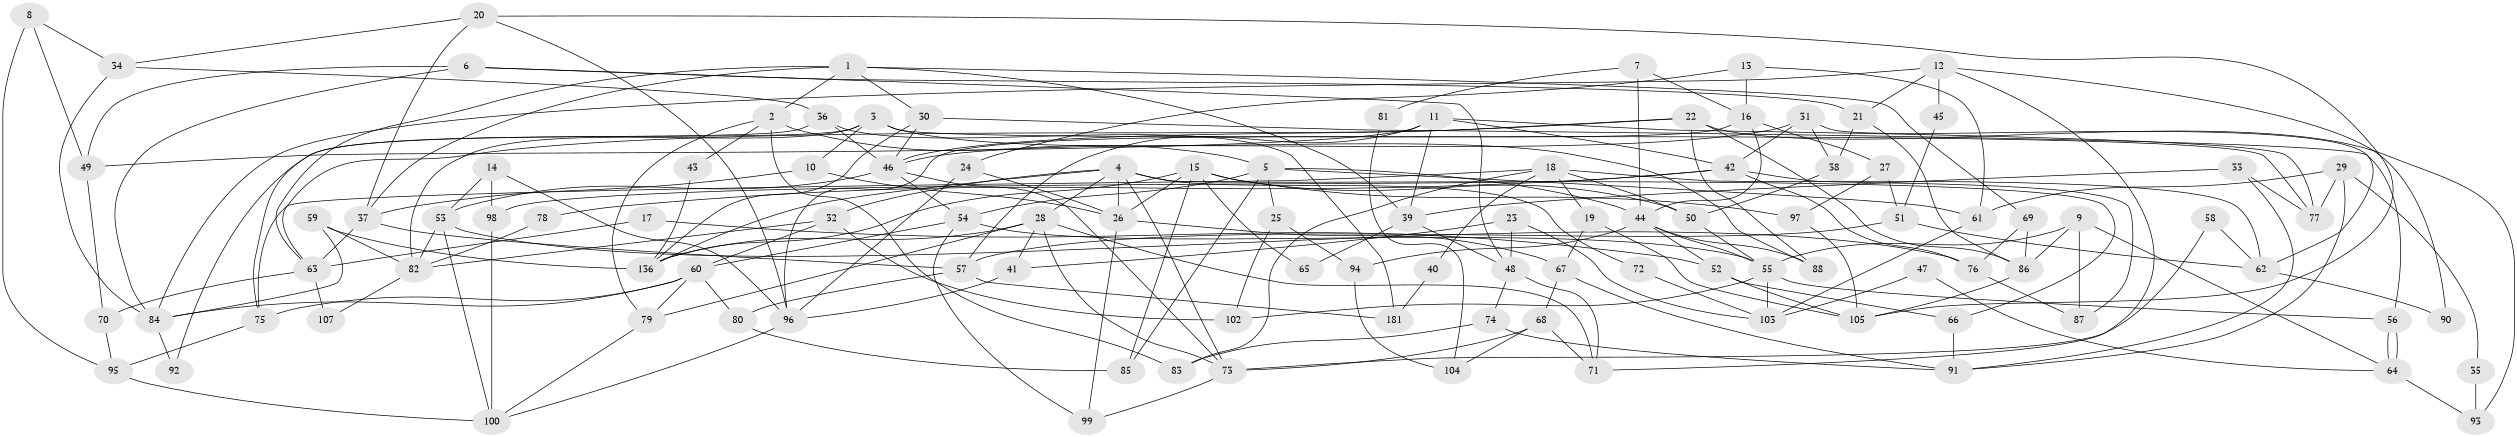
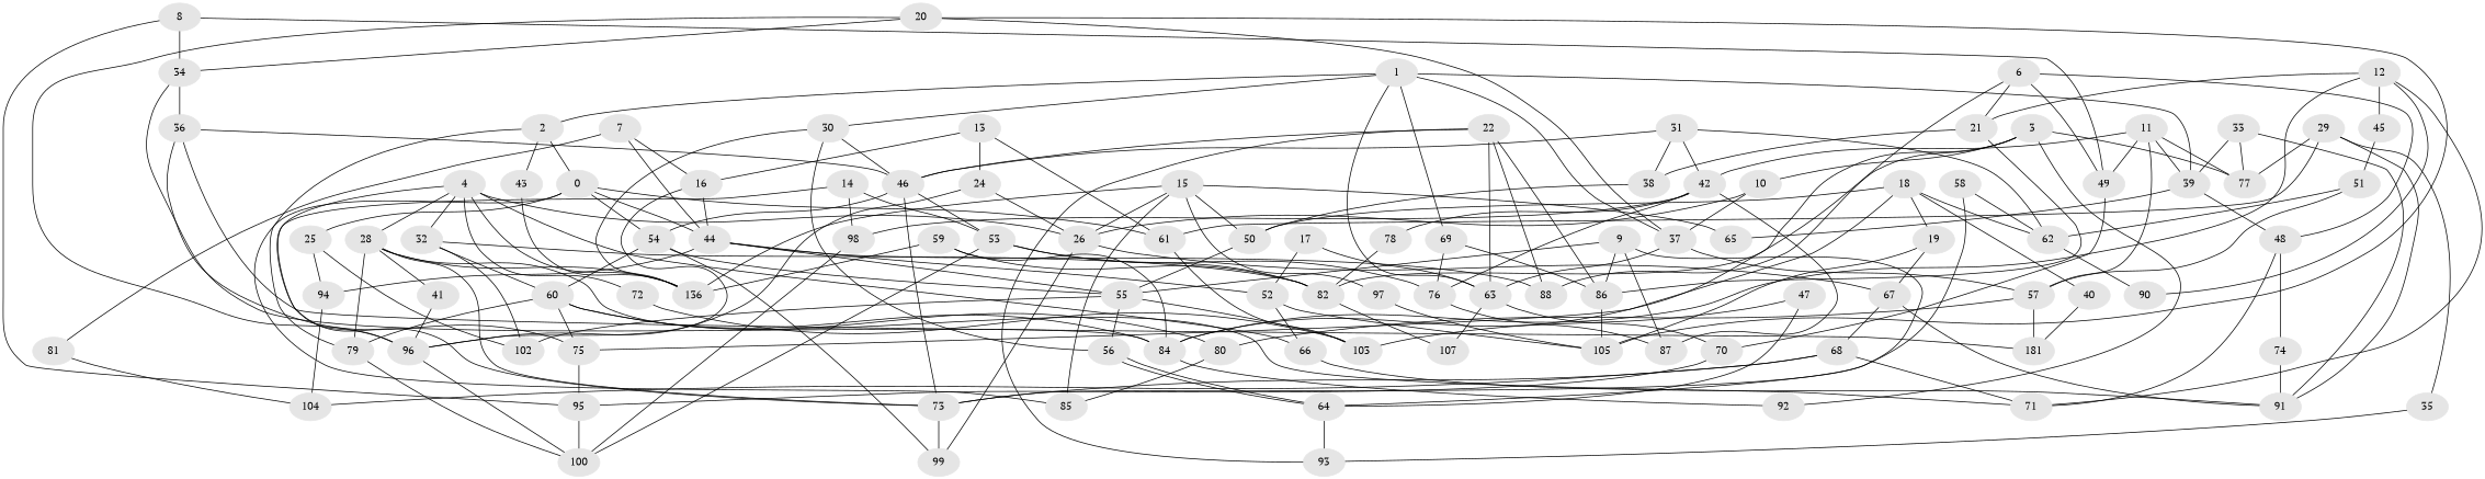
  graph {
    fontname="PT Serif"
    node [color=gray90 fontname="PT Serif" style=filled]
    edge [fontname="PT Serif"]
    1
    2
    30
    37
    39
    63
    69
-   5
+   5 [label=0]
    43
    79
-   83
    n12 [label=136]
    46
    56
    57
    48
    65
    70
    107
    86
    76
    25
    44
    54
    61
    85
    100
    3
    10
    77
    82
    88
    92
    26
    4
    28
    32
    66
    72
    73
    67
    99
    71
    41
    102
    60
    91
    103
    94
    55
    52
    6
    21
    49
    84
    38
    74
    7
    16
    81
    96
-   27
    104
    8
    34
    95
    36
    9
    64
    87
    93
    105
    11
    42
    98
    78
    n77 [label=181]
    80
    12
    45
    90
    51
    13
    24
    14
    53
    15
    50
    97
    17
    18
    19
    40
    62
    75
    68
    20
    22
-   23
    29
    35
    31
    33
    47
    58
    59
    1 -- 2
    1 -- 30
    1 -- 37
    1 -- 39
    1 -- 63
    1 -- 69
    2 -- 5
    2 -- 43
    2 -- 79
-   2 -- 83
    30 -- n12
    30 -- 46
    30 -- 56
    37 -- 63
    37 -- 57
    39 -- 48
    39 -- 65
    63 -- 70
    63 -- 107
    69 -- 86
    69 -- 76
    5 -- 25
    5 -- 44
    5 -- 54
    5 -- 61
    5 -- 85
    43 -- n12
    79 -- 100
    46 -- 54
    46 -- 73
    46 -- 53
    56 -- 64
    56 -- 64
    57 -- n77
    57 -- 80
    48 -- 71
    48 -- 74
    70 -- 95
    86 -- 105
    76 -- 87
    25 -- 102
    25 -- 94
    44 -- 88
    44 -- 94
    44 -- 55
    44 -- 52
    54 -- 99
    54 -- 60
    54 -- 55
    61 -- 103
    3 -- 10
    3 -- 77
    3 -- 82
    3 -- 88
    3 -- 92
    10 -- 37
    10 -- 26
    82 -- 107
    26 -- 67
    26 -- 99
    4 -- n12
    4 -- 26
    4 -- 28
    4 -- 32
    4 -- 66
    4 -- 72
    4 -- 73
    28 -- 79
    28 -- n12
    28 -- 73
    28 -- 71
    28 -- 41
    32 -- 82
    32 -- 102
    32 -- 60
    66 -- 91
    72 -- 103
    73 -- 99
    67 -- 91
    67 -- 68
    41 -- 96
    60 -- 79
    60 -- 84
    60 -- 80
    60 -- 75
    94 -- 104
    55 -- 56
    55 -- 102
    55 -- 103
    52 -- 66
    52 -- 105
    6 -- 48
    6 -- 21
    6 -- 49
    6 -- 84
    21 -- 86
    21 -- 38
    49 -- 70
    84 -- 92
    38 -- 50
-   74 -- 83
    74 -- 91
    7 -- 44
    7 -- 16
    7 -- 81
    16 -- 44
    16 -- 96
-   16 -- 27
    81 -- 104
    96 -- 100
-   27 -- 51
-   27 -- 97
    8 -- 49
    8 -- 34
    8 -- 95
    34 -- 84
    34 -- 36
    95 -- 100
    36 -- 46
    36 -- n77
    36 -- 75
    9 -- 86
    9 -- 55
    9 -- 64
    9 -- 87
    64 -- 93
    11 -- 39
    11 -- 57
    11 -- 77
    11 -- 49
    11 -- 42
    42 -- 76
    42 -- 87
    42 -- 98
    42 -- 78
    98 -- 100
    78 -- 82
    80 -- 85
    12 -- 71
    12 -- 21
    12 -- 84
    12 -- 45
    12 -- 90
    45 -- 51
    51 -- 57
    51 -- 62
    13 -- 61
    13 -- 16
    13 -- 24
    24 -- 26
    24 -- 96
    14 -- 96
    14 -- 98
    14 -- 53
    53 -- 76
    53 -- 100
    53 -- 82
    15 -- n12
    15 -- 65
    15 -- 85
    15 -- 26
    15 -- 50
    15 -- 97
    50 -- 55
    97 -- 105
    17 -- 63
    17 -- 52
-   18 -- 83
    18 -- 50
    18 -- 19
    18 -- 40
    18 -- 62
    18 -- 75
    19 -- 67
    19 -- 105
    40 -- n77
    62 -- 90
    75 -- 95
    68 -- 73
    68 -- 71
    68 -- 104
    20 -- 37
    20 -- 96
    20 -- 34
    20 -- 105
    22 -- 63
    22 -- 46
    22 -- 86
    22 -- 88
    22 -- 93
-   23 -- 48
-   23 -- 41
-   23 -- 103
    29 -- 61
    29 -- 77
    29 -- 91
    29 -- 35
    35 -- 93
    31 -- 46
    31 -- 38
    31 -- 42
    31 -- 62
    33 -- 39
    33 -- 77
    33 -- 91
    47 -- 103
    47 -- 64
    58 -- 73
    58 -- 62
    59 -- n12
    59 -- 82
    59 -- 84
  }
